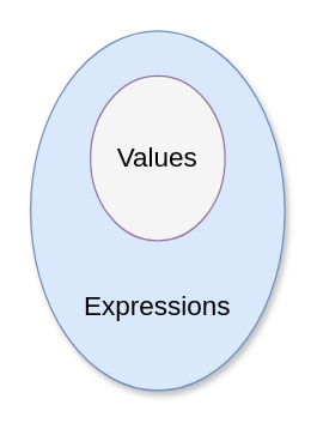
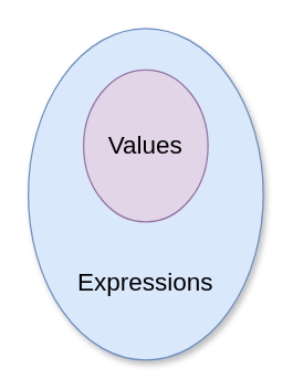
  <mxCell id="0" />
  <mxCell id="1" parent="0" />
  <mxCell id="2" value="&lt;font style=&quot;font-size: 18px&quot;&gt;&lt;br&gt;&lt;br&gt;&lt;br&gt;&lt;br&gt;&lt;br&gt;&lt;br&gt;Expressions&lt;/font&gt;" style="ellipse;whiteSpace=wrap;html=1;fillColor=#dae8fc;strokeColor=#6c8ebf;shadow=1;" vertex="1" parent="1"><mxGeometry x="20" y="20" width="170" height="240" as="geometry" /></mxCell>
- <mxCell id="3" value="&lt;font style=&quot;font-size: 18px&quot;&gt;Values&lt;/font&gt;" style="ellipse;whiteSpace=wrap;html=1;fillColor=#f5f5f5;strokeColor=#9673a6;" vertex="1" parent="1"><mxGeometry x="60" y="50" width="90" height="110" as="geometry" /></mxCell>
+ <mxCell id="3" value="&lt;font style=&quot;font-size: 18px&quot;&gt;Values&lt;/font&gt;" style="ellipse;whiteSpace=wrap;html=1;fillColor=#e1d5e7;strokeColor=#9673a6;" vertex="1" parent="1"><mxGeometry x="60" y="50" width="90" height="110" as="geometry" /></mxCell>
